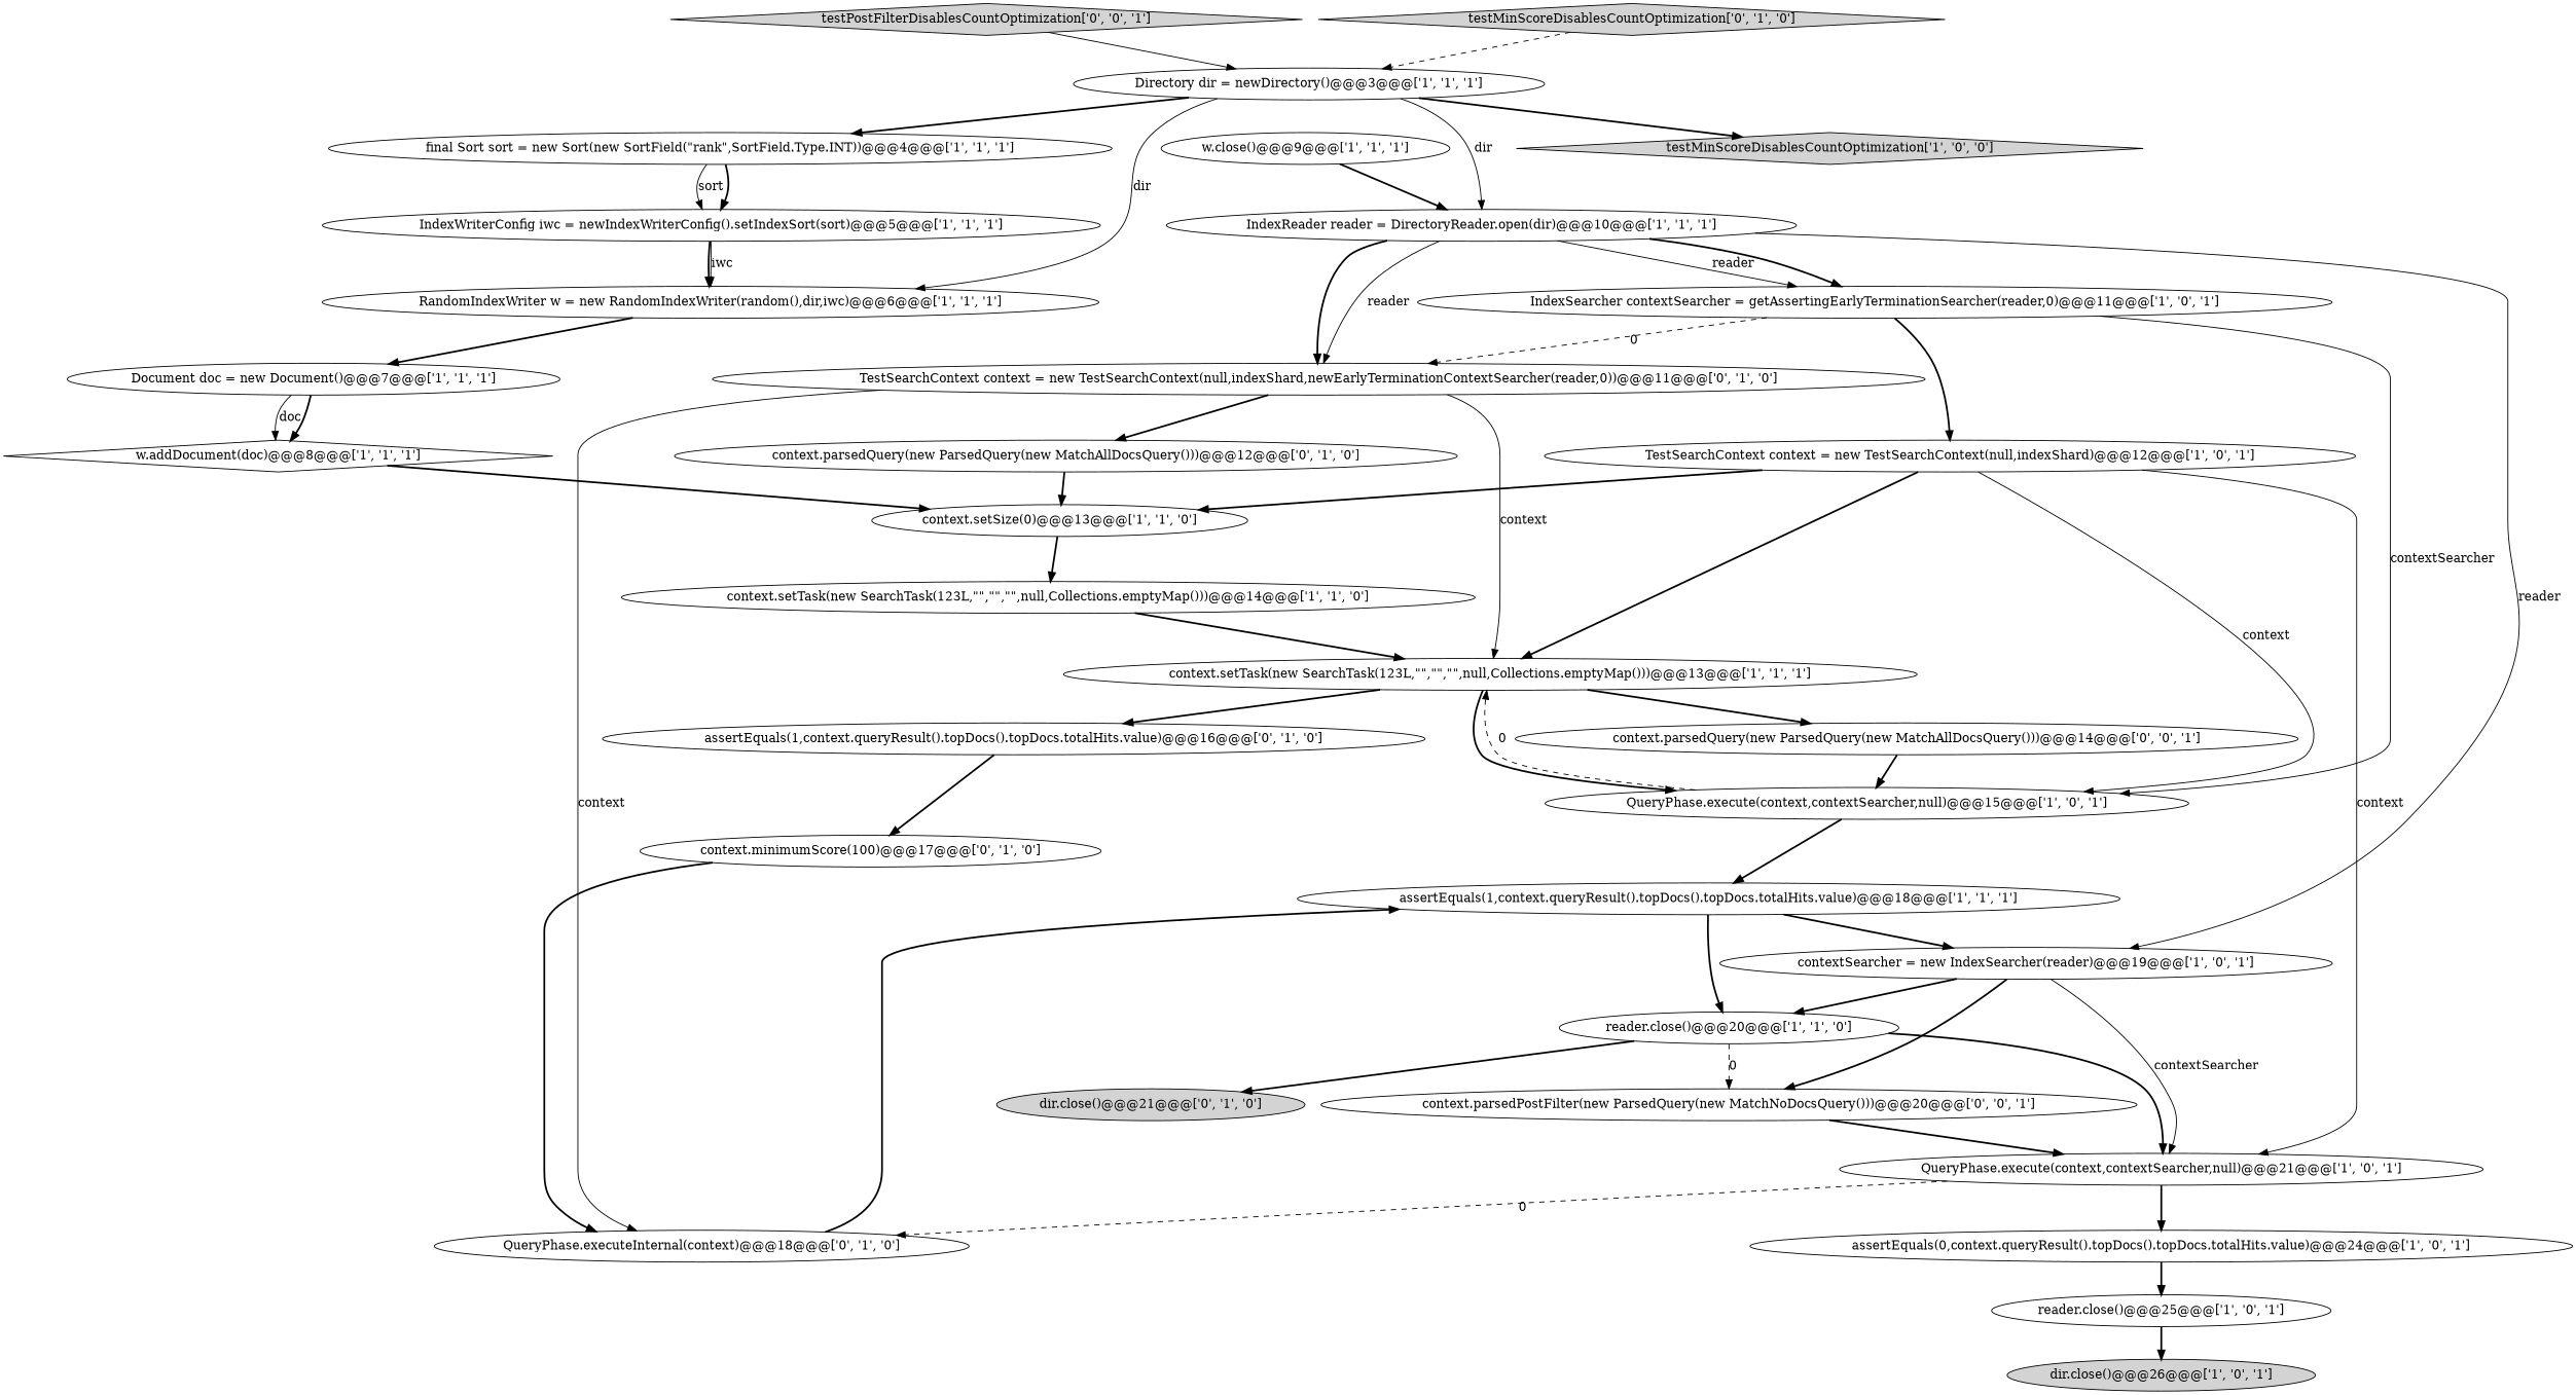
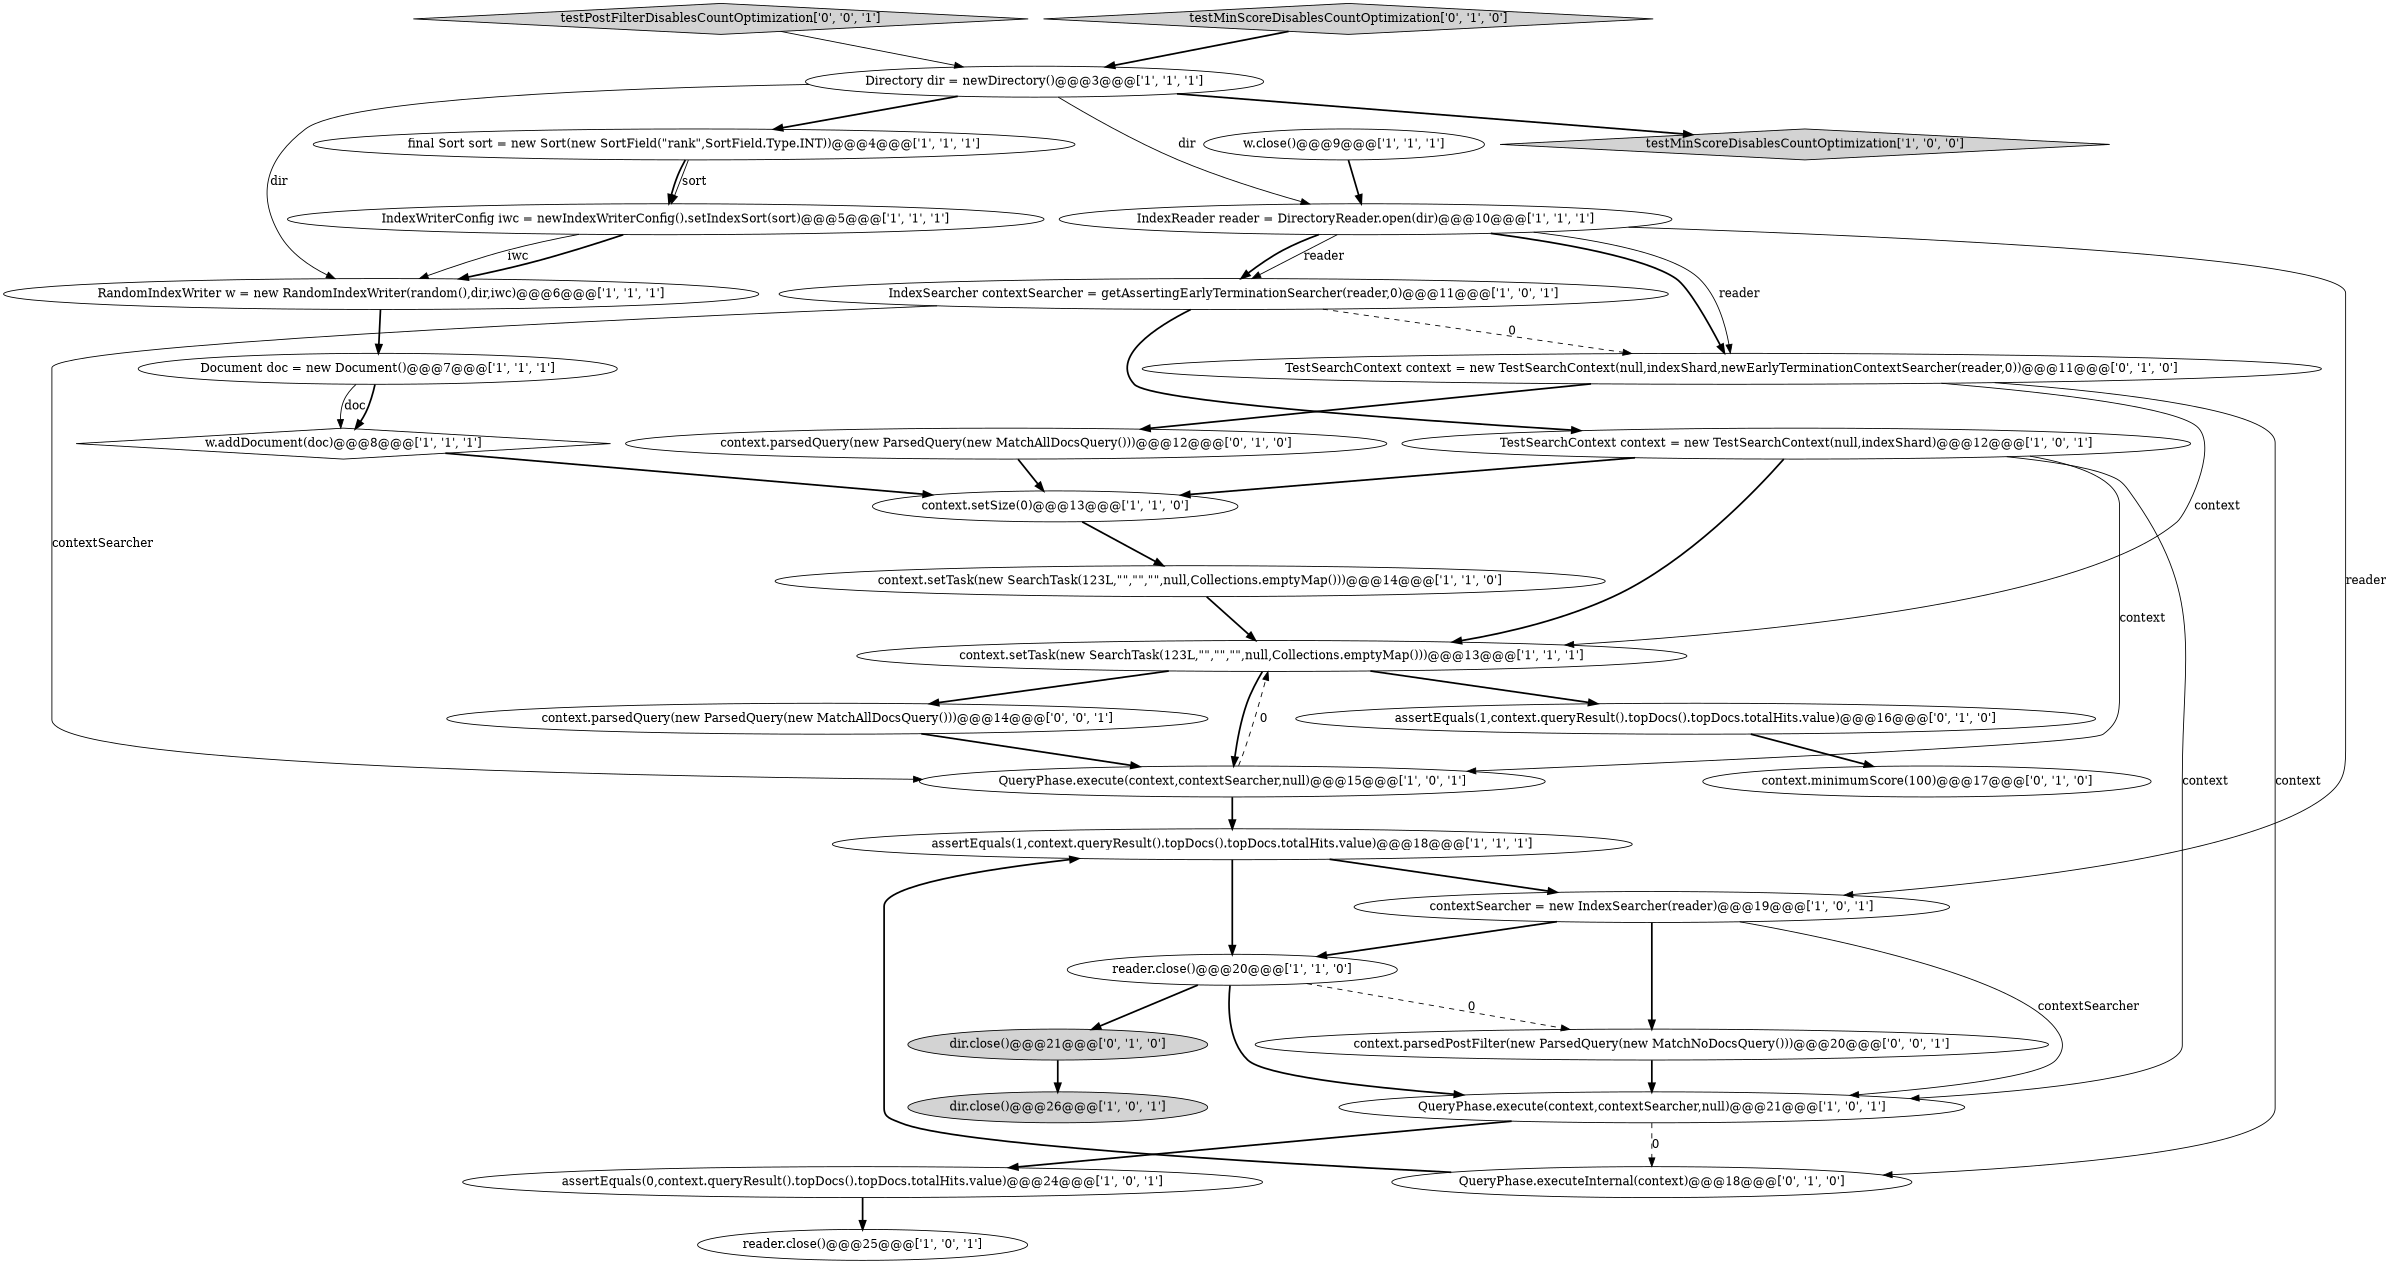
  digraph {
    node [fillcolor=white shape=ellipse style=filled]
    edge [style=bold]
    n1 [label="w.close()@@@9@@@['1', '1', '1']"]
    n2 [label="IndexReader reader = DirectoryReader.open(dir)@@@10@@@['1', '1', '1']"]
    n3 [label="TestSearchContext context = new TestSearchContext(null,indexShard,newEarlyTerminationContextSearcher(reader,0))@@@11@@@['0', '1', '0']"]
    n4 [label="IndexSearcher contextSearcher = getAssertingEarlyTerminationSearcher(reader,0)@@@11@@@['1', '0', '1']"]
    n5 [label="contextSearcher = new IndexSearcher(reader)@@@19@@@['1', '0', '1']"]
    n6 [label="IndexWriterConfig iwc = newIndexWriterConfig().setIndexSort(sort)@@@5@@@['1', '1', '1']"]
    n7 [label="RandomIndexWriter w = new RandomIndexWriter(random(),dir,iwc)@@@6@@@['1', '1', '1']"]
    n8 [label="Document doc = new Document()@@@7@@@['1', '1', '1']"]
    n9 [label="QueryPhase.execute(context,contextSearcher,null)@@@15@@@['1', '0', '1']"]
    n10 [label="assertEquals(1,context.queryResult().topDocs().topDocs.totalHits.value)@@@18@@@['1', '1', '1']"]
    n11 [label="context.setTask(new SearchTask(123L,\"\",\"\",\"\",null,Collections.emptyMap()))@@@13@@@['1', '1', '1']"]
    n12 [label="reader.close()@@@20@@@['1', '1', '0']"]
    n13 [label="assertEquals(1,context.queryResult().topDocs().topDocs.totalHits.value)@@@16@@@['0', '1', '0']"]
    n14 [label="context.parsedQuery(new ParsedQuery(new MatchAllDocsQuery()))@@@14@@@['0', '0', '1']"]
    n15 [label="context.parsedPostFilter(new ParsedQuery(new MatchNoDocsQuery()))@@@20@@@['0', '0', '1']"]
    n16 [label="QueryPhase.execute(context,contextSearcher,null)@@@21@@@['1', '0', '1']"]
    n17 [fillcolor=lightgray label="dir.close()@@@21@@@['0', '1', '0']"]
    n18 [label="QueryPhase.executeInternal(context)@@@18@@@['0', '1', '0']"]
    n19 [label="assertEquals(0,context.queryResult().topDocs().topDocs.totalHits.value)@@@24@@@['1', '0', '1']"]
    n20 [label="context.parsedQuery(new ParsedQuery(new MatchAllDocsQuery()))@@@12@@@['0', '1', '0']"]
    n21 [label="context.setSize(0)@@@13@@@['1', '1', '0']"]
    n22 [label="context.setTask(new SearchTask(123L,\"\",\"\",\"\",null,Collections.emptyMap()))@@@14@@@['1', '1', '0']"]
    n23 [label="TestSearchContext context = new TestSearchContext(null,indexShard)@@@12@@@['1', '0', '1']"]
    n24 [label="w.addDocument(doc)@@@8@@@['1', '1', '1']" shape=diamond]
    n25 [label="reader.close()@@@25@@@['1', '0', '1']"]
    n26 [fillcolor=lightgray label="dir.close()@@@26@@@['1', '0', '1']"]
    n27 [label="context.minimumScore(100)@@@17@@@['0', '1', '0']"]
    n28 [label="final Sort sort = new Sort(new SortField(\"rank\",SortField.Type.INT))@@@4@@@['1', '1', '1']"]
    n29 [fillcolor=lightgray label="testPostFilterDisablesCountOptimization['0', '0', '1']" shape=diamond]
    n30 [label="Directory dir = newDirectory()@@@3@@@['1', '1', '1']"]
    n31 [fillcolor=lightgray label="testMinScoreDisablesCountOptimization['1', '0', '0']" shape=diamond]
    n32 [fillcolor=lightgray label="testMinScoreDisablesCountOptimization['0', '1', '0']" shape=diamond]
    n1 -> n2
    n2 -> n3
    n2 -> n3 [label=reader style=solid]
    n2 -> n4 [label=reader style=solid]
    n2 -> n4
    n2 -> n5 [label=reader style=solid]
    n3 -> n11 [label=context style=solid]
    n3 -> n18 [label=context style=solid]
    n3 -> n20
    n4 -> n3 [label=0 style=dashed]
    n4 -> n9 [label=contextSearcher style=solid]
    n4 -> n23
    n5 -> n12
    n5 -> n15
    n5 -> n16 [label=contextSearcher style=solid]
    n6 -> n7 [label=iwc style=solid]
    n6 -> n7
    n7 -> n8
    n8 -> n24 [label=doc style=solid]
    n8 -> n24
    n9 -> n10
    n9 -> n11 [label=0 style=dashed]
    n10 -> n5
    n10 -> n12
    n11 -> n9
    n11 -> n13
    n11 -> n14
    n12 -> n15 [label=0 style=dashed]
    n12 -> n16
    n12 -> n17
    n13 -> n27
    n14 -> n9
    n15 -> n16
    n16 -> n18 [label=0 style=dashed]
    n16 -> n19
    n18 -> n10
    n19 -> n25
    n20 -> n21
    n21 -> n22
    n22 -> n11
    n23 -> n9 [label=context style=solid]
    n23 -> n11
    n23 -> n16 [label=context style=solid]
    n23 -> n21
    n24 -> n21
-   n25 -> n26
-   n27 -> n18
+   n17 -> n26
    n28 -> n6
    n28 -> n6 [label=sort style=solid]
    n29 -> n30 [style=solid]
    n30 -> n2 [label=dir style=solid]
    n30 -> n7 [label=dir style=solid]
    n30 -> n28
    n30 -> n31
-   n32 -> n30 [style=dashed]
+   n32 -> n30
  }
